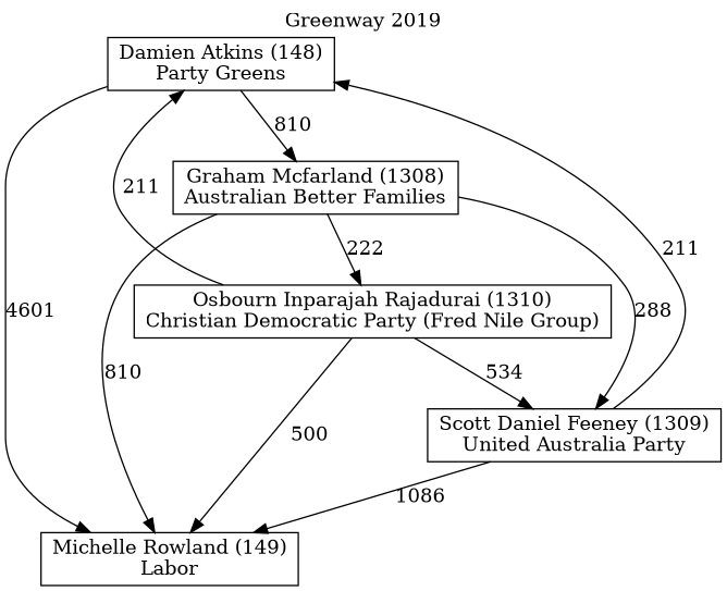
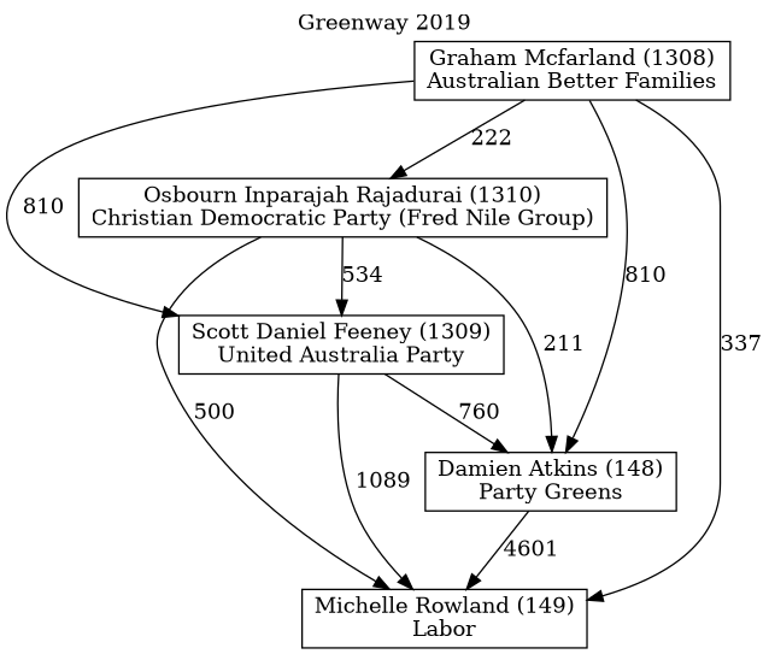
  digraph {
    label="Greenway 2019"
    labelloc=t
    mclimit=10
    node [shape=box]
    n1 [label="Damien Atkins (148)\nParty Greens"]
    n2 [label="Michelle Rowland (149)\nLabor"]
    n3 [label="Graham Mcfarland (1308)\nAustralian Better Families"]
    n4 [label="Osbourn Inparajah Rajadurai (1310)\nChristian Democratic Party (Fred Nile Group)"]
    n5 [label="Scott Daniel Feeney (1309)\nUnited Australia Party"]
    n1 -> n2 [label=4601]
-   n1 -> n3 [label=810]
-   n3 -> n2 [label=810]
+   n3 -> n1 [label=810]
+   n3 -> n2 [label=337]
    n3 -> n4 [label=222]
-   n3 -> n5 [label=288]
+   n3 -> n5 [label=810]
    n4 -> n1 [label=211]
    n4 -> n2 [label=500]
    n4 -> n5 [label=534]
-   n5 -> n1 [label=211]
-   n5 -> n2 [label=1086]
+   n5 -> n1 [label=760]
+   n5 -> n2 [label=1089]
  }
